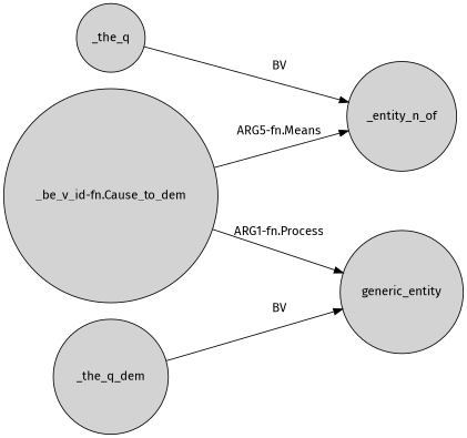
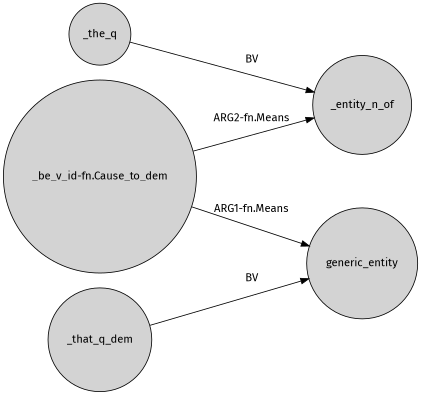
  digraph {
    fontname="Fira Sans"
    rankdir=LR
    node [fontname="Fira Sans" shape=circle style=filled]
    edge [fontname="Fira Sans"]
    n1 [label=_entity_n_of]
    _the_q
    n3 [label="_be_v_id-fn.Cause_to_dem"]
    generic_entity
-   _that_q_dem [label=_the_q_dem]
+   _that_q_dem
    _the_q -> n1 [label=BV]
-   n3 -> n1 [label="ARG5-fn.Means"]
-   n3 -> generic_entity [label="ARG1-fn.Process"]
+   n3 -> n1 [label="ARG2-fn.Means"]
+   n3 -> generic_entity [label="ARG1-fn.Means"]
    _that_q_dem -> generic_entity [label=BV]
  }
